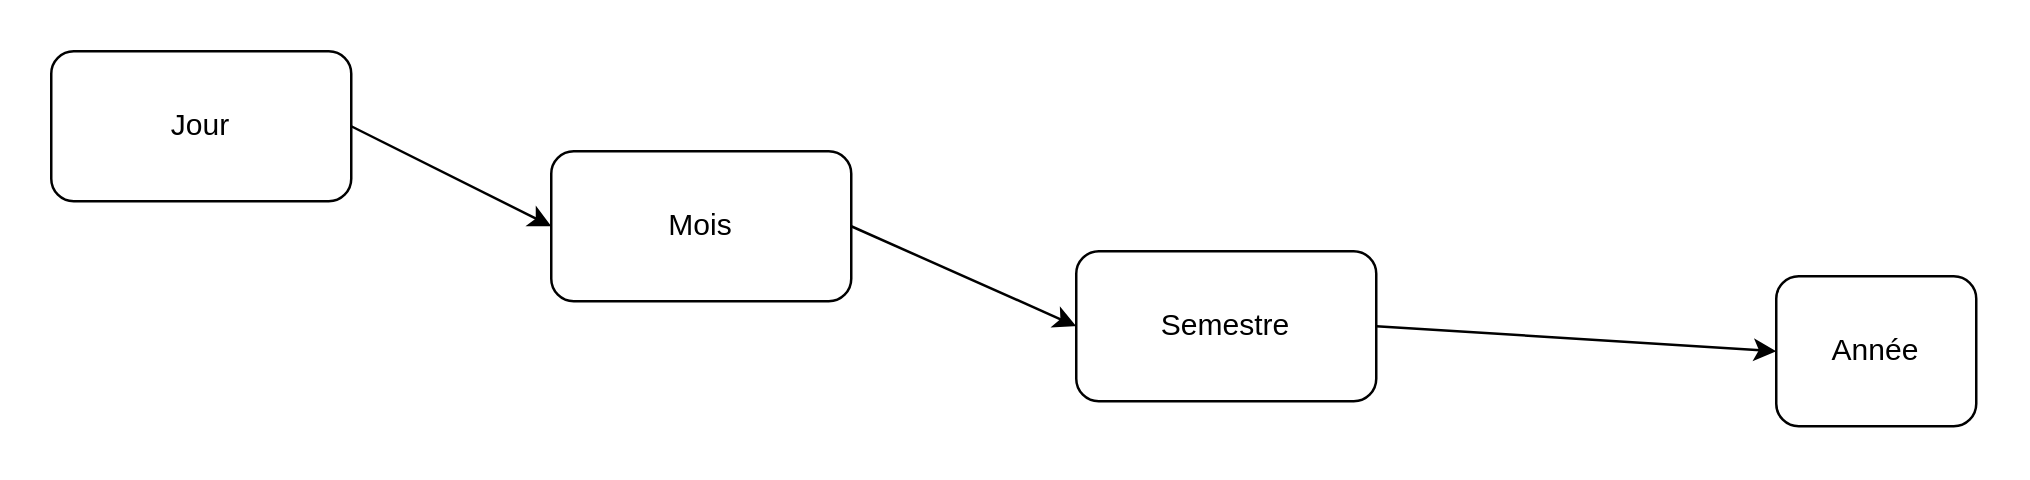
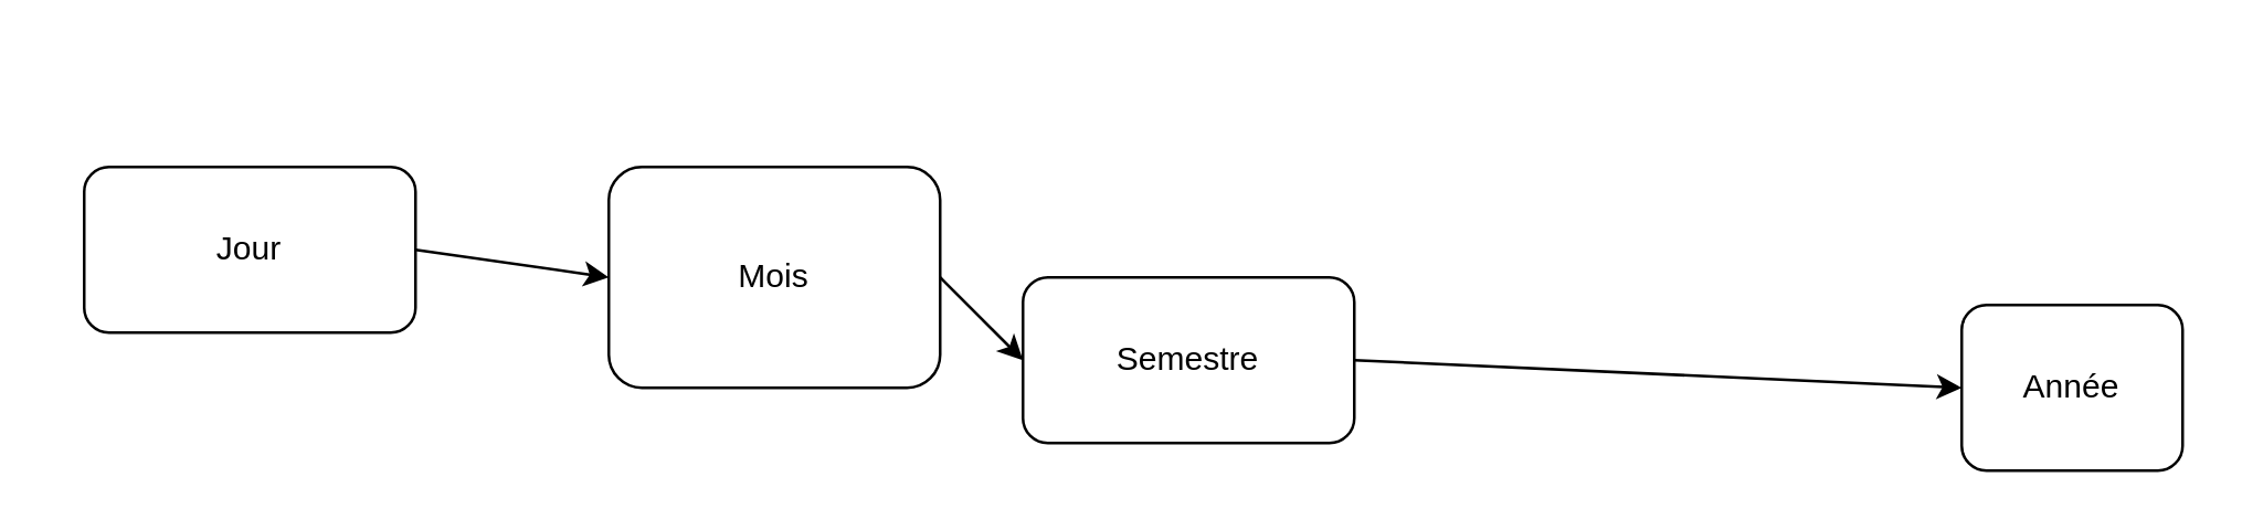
  <mxCell id="0" />
  <mxCell id="1" parent="0" />
  <mxCell id="2" value="Année" style="rounded=1;whiteSpace=wrap;html=1;" parent="1" vertex="1"><mxGeometry x="710" y="110" width="80" height="60" as="geometry" /></mxCell>
- <mxCell id="3" value="Semestre" style="rounded=1;whiteSpace=wrap;html=1;" parent="1" vertex="1"><mxGeometry x="430" y="100" width="120" height="60" as="geometry" /></mxCell>
- <mxCell id="4" value="Mois" style="rounded=1;whiteSpace=wrap;html=1;" parent="1" vertex="1"><mxGeometry x="220" y="60" width="120" height="60" as="geometry" /></mxCell>
- <mxCell id="5" value="Jour" style="rounded=1;whiteSpace=wrap;html=1;" parent="1" vertex="1"><mxGeometry x="20" y="20" width="120" height="60" as="geometry" /></mxCell>
+ <mxCell id="3" value="Semestre" style="rounded=1;whiteSpace=wrap;html=1;" parent="1" vertex="1"><mxGeometry x="370" y="100" width="120" height="60" as="geometry" /></mxCell>
+ <mxCell id="4" value="Mois" style="rounded=1;whiteSpace=wrap;html=1;" parent="1" vertex="1"><mxGeometry x="220" y="60" width="120" height="80" as="geometry" /></mxCell>
+ <mxCell id="5" value="Jour" style="rounded=1;whiteSpace=wrap;html=1;" parent="1" vertex="1"><mxGeometry x="30" y="60" width="120" height="60" as="geometry" /></mxCell>
  <mxCell id="6" value="" style="endArrow=classic;html=1;rounded=0;exitX=1;exitY=0.5;exitDx=0;exitDy=0;entryX=0;entryY=0.5;entryDx=0;entryDy=0;" edge="1" parent="1" source="5" target="4"><mxGeometry width="50" height="50" relative="1" as="geometry"><mxPoint x="180" y="75" as="sourcePoint" /><mxPoint x="230" y="25" as="targetPoint" /></mxGeometry></mxCell>
  <mxCell id="7" value="" style="endArrow=classic;html=1;rounded=0;exitX=1;exitY=0.5;exitDx=0;exitDy=0;entryX=0;entryY=0.5;entryDx=0;entryDy=0;" edge="1" parent="1" source="4" target="3"><mxGeometry width="50" height="50" relative="1" as="geometry"><mxPoint x="370" y="170" as="sourcePoint" /><mxPoint x="420" y="120" as="targetPoint" /></mxGeometry></mxCell>
  <mxCell id="8" value="" style="endArrow=classic;html=1;rounded=0;exitX=1;exitY=0.5;exitDx=0;exitDy=0;entryX=0;entryY=0.5;entryDx=0;entryDy=0;" edge="1" parent="1" source="3" target="2"><mxGeometry width="50" height="50" relative="1" as="geometry"><mxPoint x="630" y="180" as="sourcePoint" /><mxPoint x="680" y="130" as="targetPoint" /></mxGeometry></mxCell>
